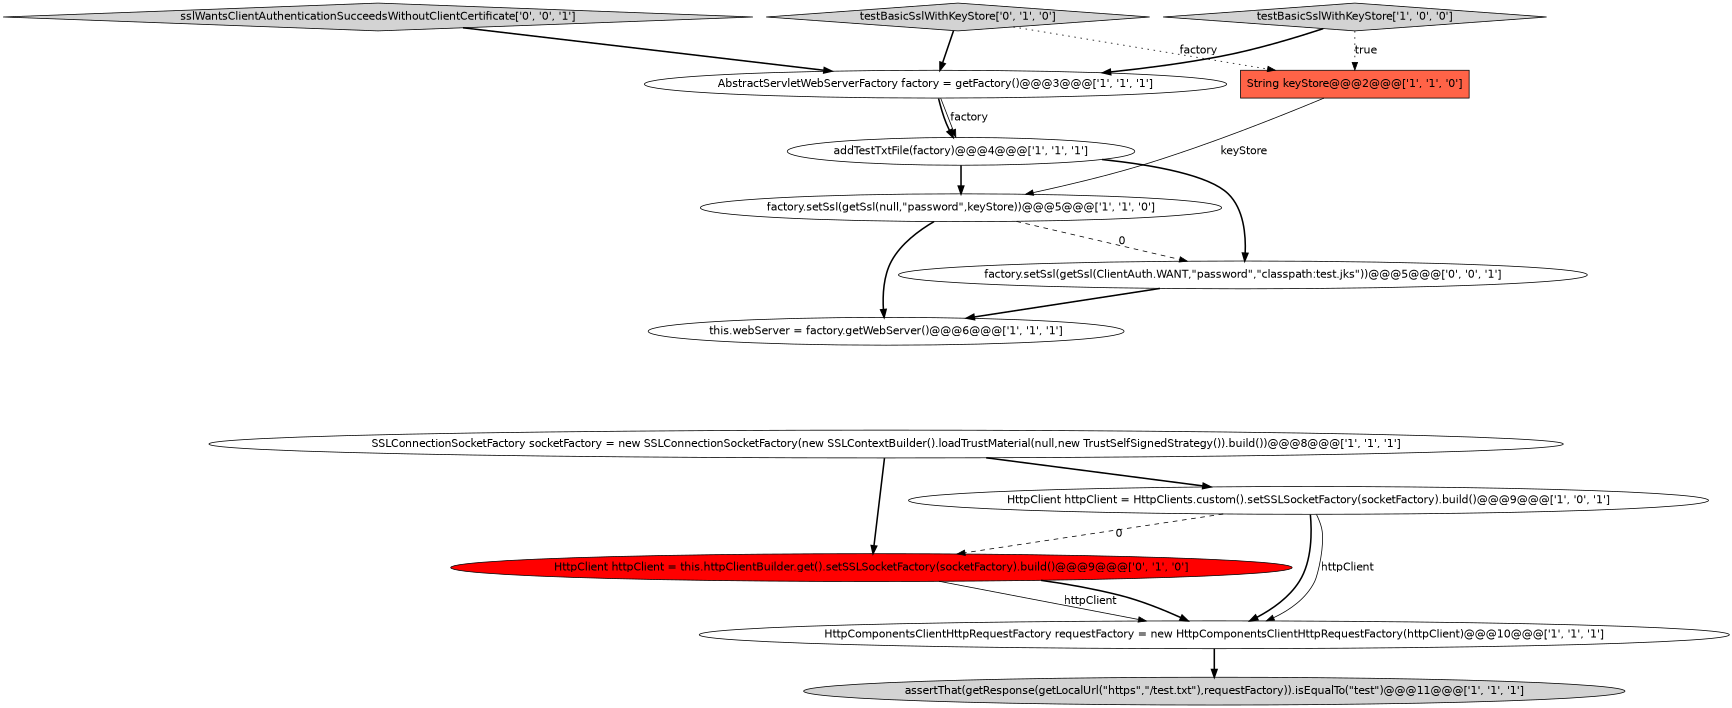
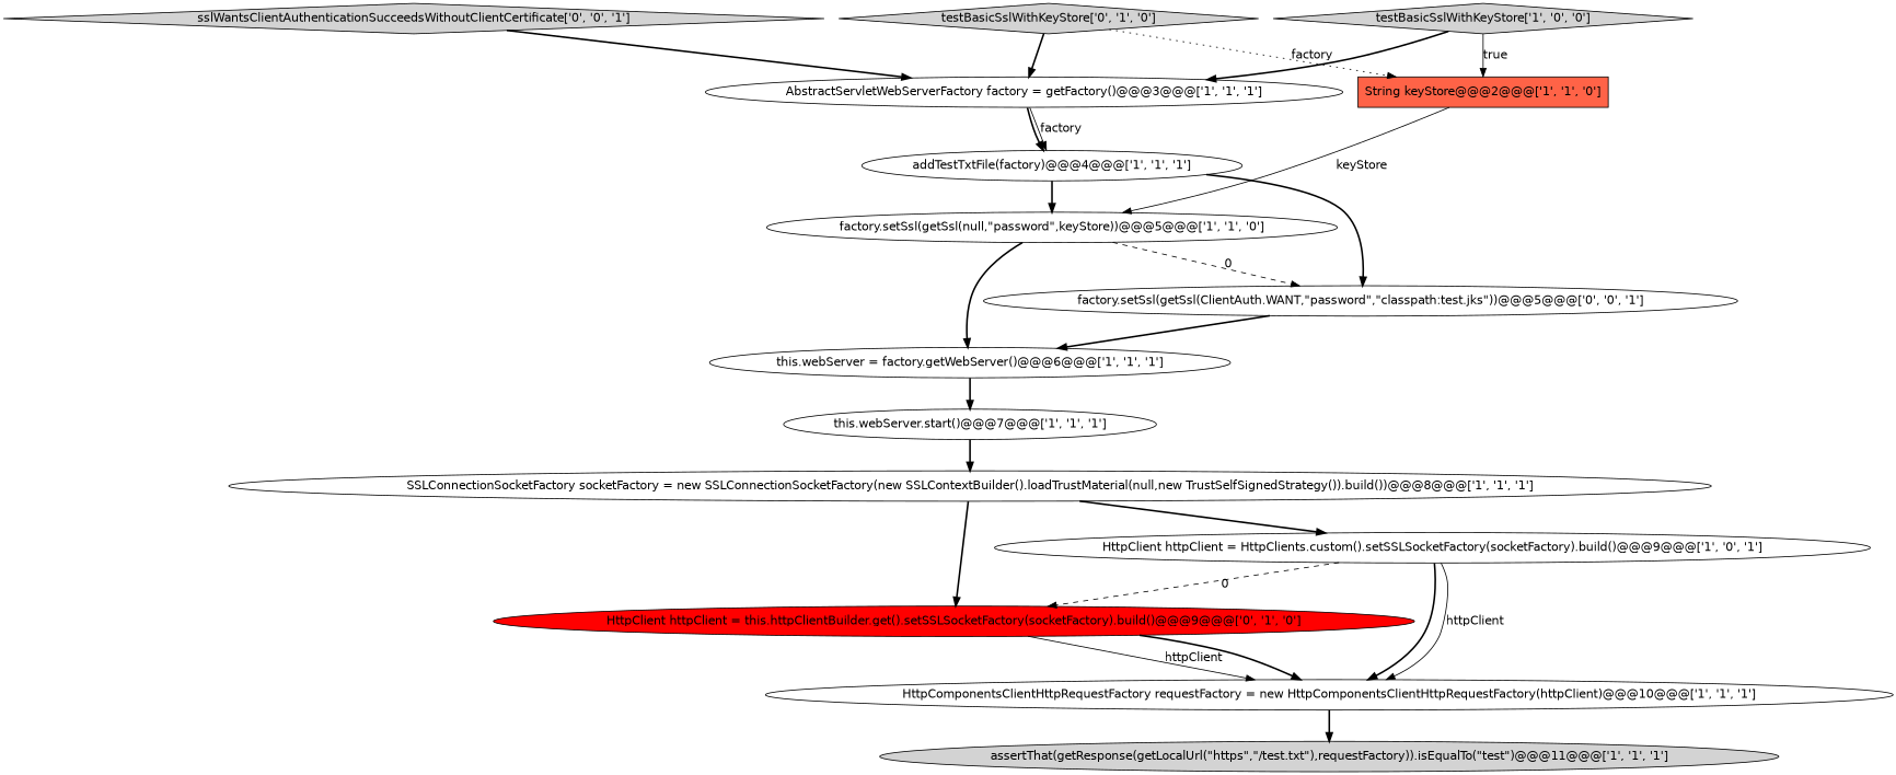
  digraph {
    fontname="DejaVu Sans"
    node [fillcolor=white fontname="DejaVu Sans" shape=ellipse style=filled]
    edge [fontname="DejaVu Sans" style=bold]
    n1 [label="factory.setSsl(getSsl(ClientAuth.WANT,\"password\",\"classpath:test.jks\"))@@@5@@@['0', '0', '1']"]
    n2 [label="this.webServer = factory.getWebServer()@@@6@@@['1', '1', '1']"]
+   n3 [label="this.webServer.start()@@@7@@@['1', '1', '1']"]
    n4 [label="SSLConnectionSocketFactory socketFactory = new SSLConnectionSocketFactory(new SSLContextBuilder().loadTrustMaterial(null,new TrustSelfSignedStrategy()).build())@@@8@@@['1', '1', '1']"]
    n5 [label="HttpClient httpClient = HttpClients.custom().setSSLSocketFactory(socketFactory).build()@@@9@@@['1', '0', '1']"]
    n6 [fillcolor=red label="HttpClient httpClient = this.httpClientBuilder.get().setSSLSocketFactory(socketFactory).build()@@@9@@@['0', '1', '0']"]
    n7 [label="HttpComponentsClientHttpRequestFactory requestFactory = new HttpComponentsClientHttpRequestFactory(httpClient)@@@10@@@['1', '1', '1']"]
    n8 [fillcolor=lightgray label="assertThat(getResponse(getLocalUrl(\"https\",\"/test.txt\"),requestFactory)).isEqualTo(\"test\")@@@11@@@['1', '1', '1']"]
    n9 [fillcolor=tomato label="String keyStore@@@2@@@['1', '1', '0']" shape=box]
    n10 [label="factory.setSsl(getSsl(null,\"password\",keyStore))@@@5@@@['1', '1', '0']"]
    n11 [fillcolor=lightgray label="testBasicSslWithKeyStore['1', '0', '0']" shape=diamond]
    n12 [label="AbstractServletWebServerFactory factory = getFactory()@@@3@@@['1', '1', '1']"]
    n13 [label="addTestTxtFile(factory)@@@4@@@['1', '1', '1']"]
    n14 [fillcolor=lightgray label="sslWantsClientAuthenticationSucceedsWithoutClientCertificate['0', '0', '1']" shape=diamond]
    n15 [fillcolor=lightgray label="testBasicSslWithKeyStore['0', '1', '0']" shape=diamond]
    n1 -> n2
+   n2 -> n3
+   n3 -> n4
    n4 -> n5
    n4 -> n6
    n5 -> n6 [label=0 style=dashed]
    n5 -> n7
    n5 -> n7 [label=httpClient style=solid]
    n6 -> n7 [label=httpClient style=solid]
    n6 -> n7
    n7 -> n8
    n9 -> n10 [label=keyStore style=solid]
    n10 -> n1 [label=0 style=dashed]
    n10 -> n2
-   n11 -> n9 [label=true style=dotted]
+   n11 -> n9 [label=true style=solid]
    n11 -> n12
    n12 -> n13 [label=factory style=solid]
    n12 -> n13
    n13 -> n1
    n13 -> n10
    n14 -> n12
    n15 -> n9 [label=factory style=dotted]
    n15 -> n12
  }
